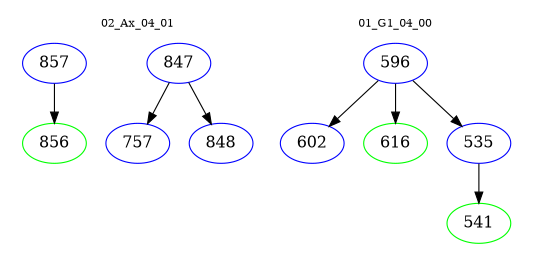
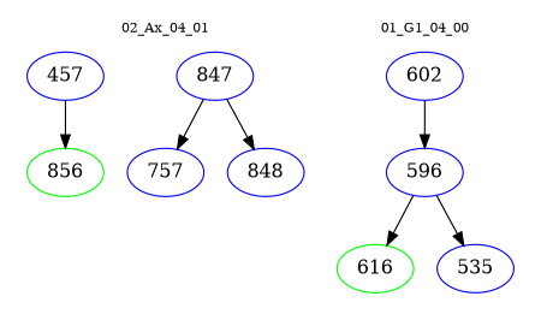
  digraph {
    node [color=blue]
    edge [color=black]
    n1 [label=847]
    n2 [label=757]
-   n3 [label=857]
+   n3 [label=457]
    n4 [label=848]
    n5 [color=green label=856]
    n6 [label=596]
    n7 [label=602]
    n8 [color=green label=616]
    n9 [label=535]
-   n10 [color=green label=541]
    subgraph cluster_1 {
      color=white
      fontsize=10
      label="02_Ax_04_01"
      n1
      n2
      n3
      n4
      n5
    }
    subgraph cluster_2 {
      color=white
      fontsize=10
      label="01_G1_04_00"
      n6
      n7
      n8
      n9
-     n10
    }
    n1 -> n2
    n1 -> n4
    n3 -> n5
-   n6 -> n7
+   n7 -> n6
    n6 -> n8
    n6 -> n9
-   n9 -> n10
  }
